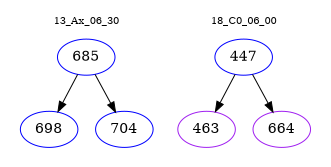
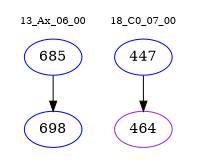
  digraph {
    node [color=blue]
    edge [color=black]
    n1 [label=685]
    n2 [label=698]
-   n3 [label=704]
    n4 [label=447]
-   n5 [color=purple label=463]
-   n6 [color=purple label=664]
+   n6 [color=purple label=464]
    subgraph cluster_1 {
      color=white
      fontsize=10
-     label="13_Ax_06_30"
+     label="13_Ax_06_00"
      n1
      n2
-     n3
    }
    subgraph cluster_2 {
      color=white
      fontsize=10
-     label="18_C0_06_00"
+     label="18_C0_07_00"
      n4
-     n5
      n6
    }
    n1 -> n2
-   n1 -> n3
-   n4 -> n5
    n4 -> n6
  }
